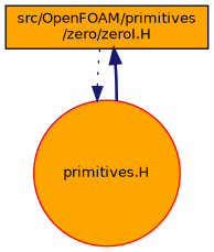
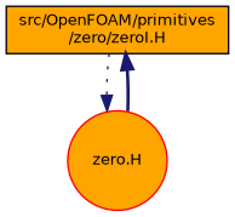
  digraph {
    node [fillcolor=orange fontname=Helvetica fontsize=10 style=filled]
    edge [color=midnightblue fontname=Helvetica fontsize=10 labelfontname=Helvetica labelfontsize=10]
    n1 [color=black fontcolor=black height=0.2 label="src/OpenFOAM/primitives\l/zero/zeroI.H" shape=box width=0.4]
-   n2 [color=red height=0.2 label="primitives.H" shape=circle width=0.4]
+   n2 [color=red height=0.2 label="zero.H" shape=circle width=0.4]
    n1 -> n2 [style=dotted]
    n2 -> n1 [style=bold]
  }
